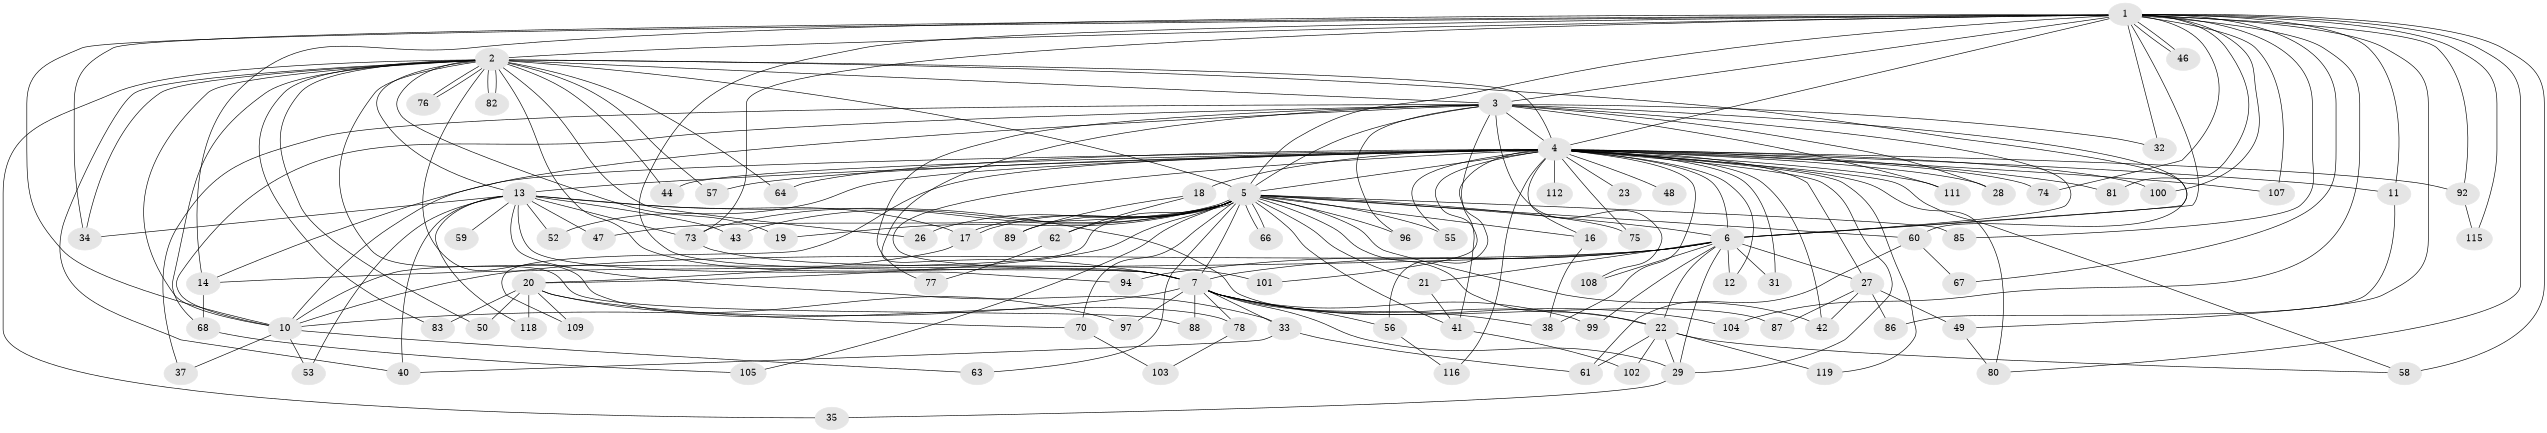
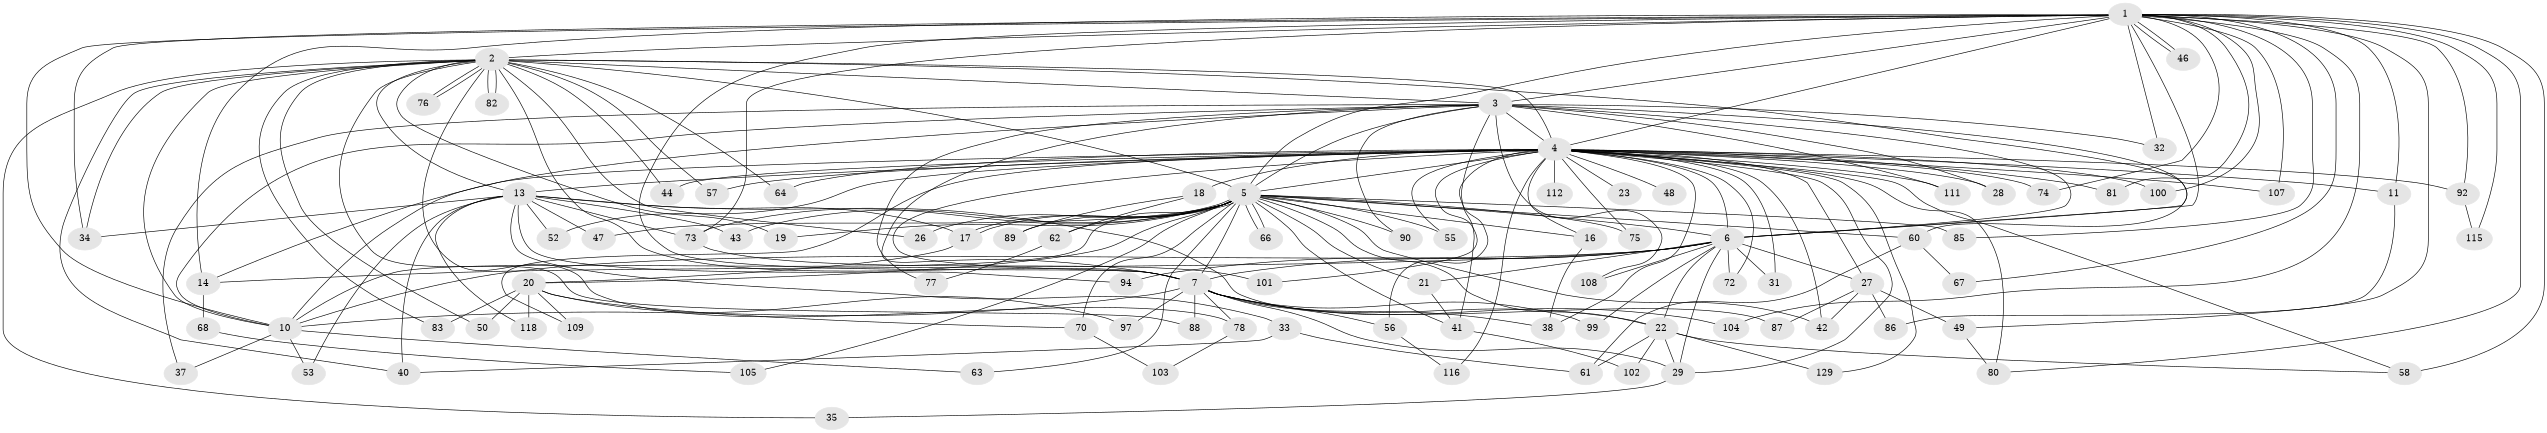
  graph {
    node [color=gray90 style=filled]
    1 [super="+8"]
    2 [super="+45"]
    3 [super="+15"]
    4 [super="+9"]
    5 [super="+36"]
    6 [super="+106"]
    7 [super="+25"]
    10 [super="+95"]
    11
    14 [super="+65"]
    32
    34 [super="+39"]
    46
    49 [super="+90"]
    58 [super="+114"]
    67
    73 [super="+91"]
    74
    80
    81
    85
    92
    100
    104
    107
    115
    13 [super="+30"]
    19
    26
    35
    40 [super="+117"]
    44
    50
    57
    64
    68
    76
    78
    82
    83
    88
    28
    37
    41 [super="+93"]
    60 [super="+98"]
    77
-   96
+   96 [label=90]
    108
    111
-   12 [super="+79"]
+   12 [super="+79" label=72]
    16 [super="+84"]
    18 [super="+71"]
    23
    n54 [label=27 super="+113"]
    29 [super="+72"]
    31
    38
    42 [super="+54"]
    48
    52
    55
    56 [super="+110"]
    75
    101
    109
    112
    116
-   119
+   119 [label=129]
    17
    20 [super="+69"]
    21
    22 [super="+27"]
    43
    47
    62
    63
    66
    70
    89
    105
    94
    99
    33
    97
    53
    86
-   59
    87
    118
    103
    102
    61
    1 -- 2 [weight=2]
    1 -- 3 [weight=2]
    1 -- 4 [weight=4]
    1 -- 5 [weight=2]
    1 -- 6 [weight=2]
    1 -- 7 [weight=2]
    1 -- 10 [weight=2]
    1 -- 11
    1 -- 14
    1 -- 32
    1 -- 34
    1 -- 46
    1 -- 46
    1 -- 49
    1 -- 58
    1 -- 67
    1 -- 73
    1 -- 74
    1 -- 80
    1 -- 81
    1 -- 85
    1 -- 92
    1 -- 100
    1 -- 104
    1 -- 107
    1 -- 115
    2 -- 3
    2 -- 4 [weight=2]
    2 -- 5
    2 -- 6
    2 -- 7
    2 -- 10
    2 -- 34
    2 -- 13
    2 -- 19
    2 -- 26
    2 -- 35
    2 -- 40
    2 -- 44
    2 -- 50
    2 -- 57
    2 -- 64
-   2 -- 68
    2 -- 76
    2 -- 76
    2 -- 78
    2 -- 82
    2 -- 82
    2 -- 83
    2 -- 88
    3 -- 4 [weight=2]
    3 -- 5
    3 -- 6
    3 -- 7
    3 -- 10
    3 -- 14
    3 -- 32
    3 -- 28
    3 -- 37
    3 -- 41
    3 -- 60
    3 -- 77
    3 -- 96
    3 -- 108
    3 -- 111
    4 -- 5 [weight=3]
    4 -- 6 [weight=2]
    4 -- 7 [weight=3]
    4 -- 10 [weight=3]
    4 -- 11
    4 -- 58
    4 -- 74
    4 -- 80
    4 -- 81
    4 -- 92
    4 -- 100
    4 -- 107
    4 -- 13 [weight=2]
    4 -- 44
    4 -- 57
    4 -- 64
    4 -- 28
    4 -- 111
    4 -- 12
    4 -- 16
    4 -- 18 [weight=3]
    4 -- 23 [weight=2]
    4 -- n54
    4 -- 29
    4 -- 31
    4 -- 38
    4 -- 42
    4 -- 48 [weight=2]
    4 -- 52
    4 -- 55
    4 -- 56 [weight=2]
    4 -- 75
    4 -- 101
    4 -- 109
    4 -- 112 [weight=2]
    4 -- 116
    4 -- 119
    5 -- 6
    5 -- 7
    5 -- 10
    5 -- 73
    5 -- 85
    5 -- 19
    5 -- 26
    5 -- 41
    5 -- 60
    5 -- 96
    5 -- 16
    5 -- 42
    5 -- 55
    5 -- 75
    5 -- 17
    5 -- 17
    5 -- 20 [weight=2]
    5 -- 21
    5 -- 22
    5 -- 43
    5 -- 47
    5 -- 62
    5 -- 63
    5 -- 66
    5 -- 66
    5 -- 70
    5 -- 89
    5 -- 105
    6 -- 7
    6 -- 10
    6 -- 14
    6 -- 108
    6 -- 12 [weight=2]
    6 -- n54
    6 -- 29
    6 -- 31
    6 -- 21
    6 -- 22
    6 -- 94
    6 -- 99
    7 -- 10
    7 -- 104
    7 -- 78
    7 -- 88
    7 -- 29
    7 -- 38
    7 -- 56
    7 -- 22
    7 -- 99
-   7 -- 33
    7 -- 97
    10 -- 37
    10 -- 63
    10 -- 53
    11 -- 86
    14 -- 68
    49 -- 80
    73 -- 101
    92 -- 115
    13 -- 34
    13 -- 73
    13 -- 40
    13 -- 52
    13 -- 17
    13 -- 43
    13 -- 47
    13 -- 94
    13 -- 33
    13 -- 53
-   13 -- 59 [weight=2]
    13 -- 87
    13 -- 118
    68 -- 105
    78 -- 103
    41 -- 102
    60 -- 67
    60 -- 61
    16 -- 38
    18 -- 62
    18 -- 89
    n54 -- 49
    n54 -- 42
    n54 -- 86 [weight=2]
    n54 -- 87
    29 -- 35
    56 -- 116
    17 -- 20
    20 -- 50
    20 -- 83
    20 -- 109
    20 -- 70
    20 -- 97
    20 -- 118
    21 -- 41
    22 -- 58
    22 -- 29
    22 -- 119
    22 -- 102
    22 -- 61
    62 -- 77
    70 -- 103
    33 -- 40
    33 -- 61
  }
